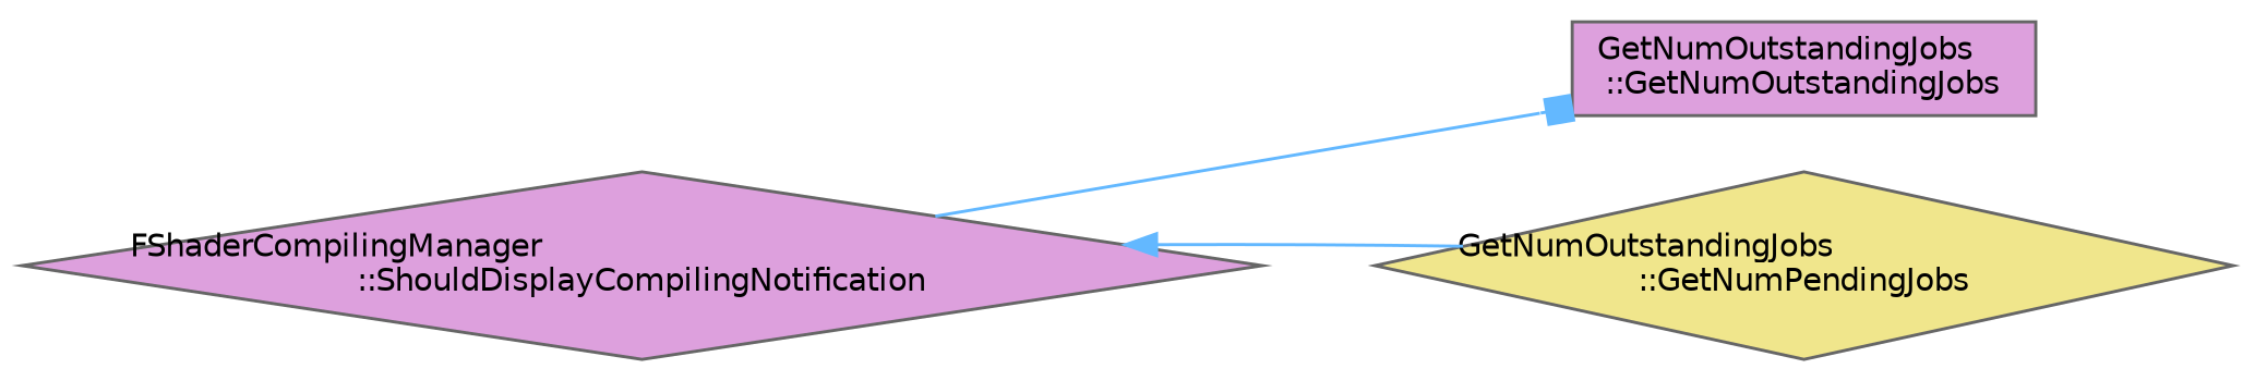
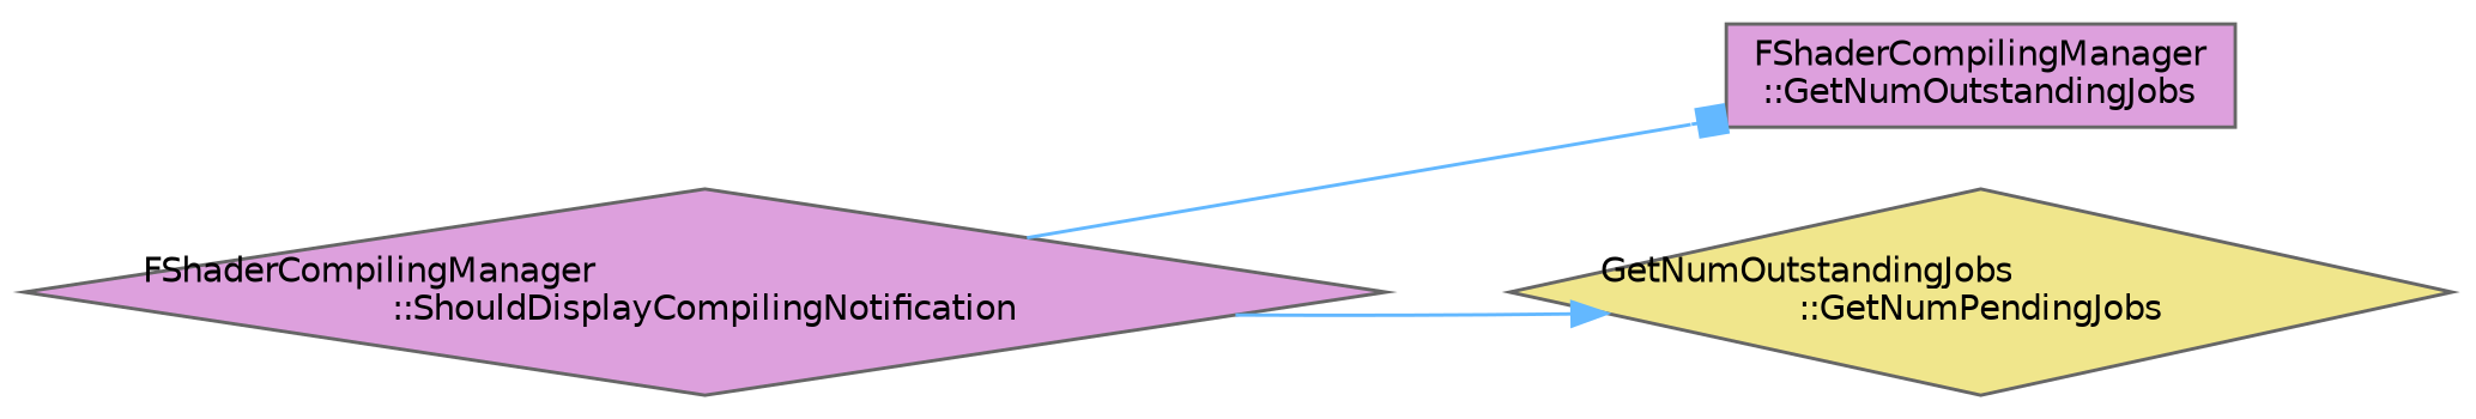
  digraph {
    rankdir=LR
    node [color=grey40 fillcolor=plum fontname=Helvetica fontsize=10 shape=diamond style=filled]
    edge [color=steelblue1 fontname=Helvetica fontsize=10 labelfontname=Helvetica labelfontsize=10 style=solid]
    n1 [color=gray40 fontcolor=black height=0.2 label="FShaderCompilingManager\l::ShouldDisplayCompilingNotification" width=0.4]
-   n2 [height=0.2 label="GetNumOutstandingJobs\l::GetNumOutstandingJobs" shape=box width=0.4]
+   n2 [height=0.2 label="FShaderCompilingManager\l::GetNumOutstandingJobs" shape=box width=0.4]
    n3 [fillcolor=khaki height=0.2 label="GetNumOutstandingJobs\l::GetNumPendingJobs" width=0.4]
    n1 -> n2 [arrowhead=box]
-   n3 -> n1 [arrowhead=normal]
+   n1 -> n3 [arrowhead=normal]
  }
